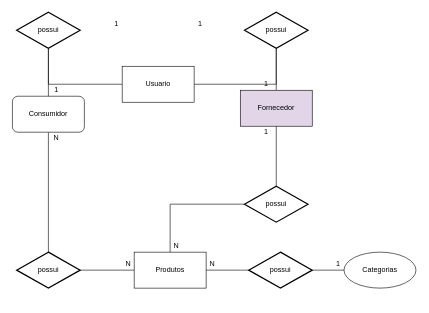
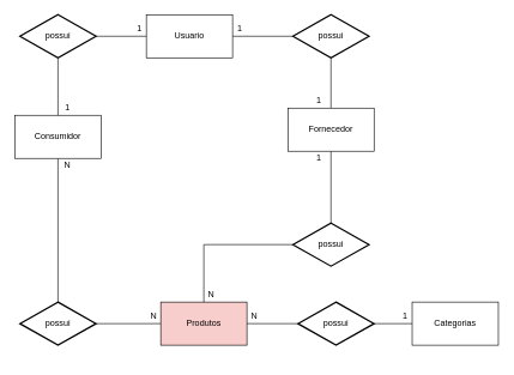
  <mxCell id="0" />
  <mxCell id="1" parent="0" />
  <mxCell id="2" value="" style="rounded=0;html=1;jettySize=auto;orthogonalLoop=1;fontSize=11;endArrow=block;endFill=0;endSize=8;strokeWidth=1;shadow=0;labelBackgroundColor=none;edgeStyle=orthogonalEdgeStyle;" parent="1" edge="1"><mxGeometry relative="1" as="geometry"><mxPoint x="163" y="240" as="targetPoint" /></mxGeometry></mxCell>
  <mxCell id="3" value="Yes" style="rounded=0;html=1;jettySize=auto;orthogonalLoop=1;fontSize=11;endArrow=block;endFill=0;endSize=8;strokeWidth=1;shadow=0;labelBackgroundColor=none;edgeStyle=orthogonalEdgeStyle;" parent="1" edge="1"><mxGeometry y="20" relative="1" as="geometry"><mxPoint as="offset" /><mxPoint x="163" y="320" as="sourcePoint" /></mxGeometry></mxCell>
  <mxCell id="4" value="No" style="edgeStyle=orthogonalEdgeStyle;rounded=0;html=1;jettySize=auto;orthogonalLoop=1;fontSize=11;endArrow=block;endFill=0;endSize=8;strokeWidth=1;shadow=0;labelBackgroundColor=none;" parent="1" edge="1"><mxGeometry y="10" relative="1" as="geometry"><mxPoint as="offset" /><mxPoint x="213" y="280" as="sourcePoint" /></mxGeometry></mxCell>
  <mxCell id="5" value="No" style="rounded=0;html=1;jettySize=auto;orthogonalLoop=1;fontSize=11;endArrow=block;endFill=0;endSize=8;strokeWidth=1;shadow=0;labelBackgroundColor=none;edgeStyle=orthogonalEdgeStyle;" parent="1" edge="1"><mxGeometry x="0.333" y="20" relative="1" as="geometry"><mxPoint as="offset" /><mxPoint x="163" y="500" as="targetPoint" /></mxGeometry></mxCell>
  <mxCell id="6" value="Yes" style="edgeStyle=orthogonalEdgeStyle;rounded=0;html=1;jettySize=auto;orthogonalLoop=1;fontSize=11;endArrow=block;endFill=0;endSize=8;strokeWidth=1;shadow=0;labelBackgroundColor=none;" parent="1" edge="1"><mxGeometry y="10" relative="1" as="geometry"><mxPoint as="offset" /><mxPoint x="213" y="400" as="sourcePoint" /></mxGeometry></mxCell>
  <mxCell id="7" value="" style="edgeStyle=orthogonalEdgeStyle;rounded=0;orthogonalLoop=1;jettySize=auto;html=1;endArrow=none;endFill=0;" edge="1" parent="1" source="9" target="13"><mxGeometry relative="1" as="geometry" /></mxCell>
  <mxCell id="8" style="edgeStyle=orthogonalEdgeStyle;rounded=0;orthogonalLoop=1;jettySize=auto;html=1;endArrow=none;endFill=0;" edge="1" parent="1" source="9" target="23"><mxGeometry relative="1" as="geometry" /></mxCell>
- <mxCell id="9" value="Usuario&lt;br&gt;" style="rounded=0;whiteSpace=wrap;html=1;" vertex="1" parent="1"><mxGeometry x="203" y="110" width="120" height="60" as="geometry" /></mxCell>
- <mxCell id="10" value="Produtos&lt;br&gt;" style="rounded=0;whiteSpace=wrap;html=1;" vertex="1" parent="1"><mxGeometry x="223" y="420" width="120" height="60" as="geometry" /></mxCell>
- <mxCell id="11" value="Categorias&lt;br&gt;" style="ellipse;whiteSpace=wrap;html=1;" vertex="1" parent="1"><mxGeometry x="573" y="420" width="120" height="60" as="geometry" /></mxCell>
+ <mxCell id="9" value="Usuario&lt;br&gt;" style="rounded=0;whiteSpace=wrap;html=1;" vertex="1" parent="1"><mxGeometry x="203" y="20" width="120" height="60" as="geometry" /></mxCell>
+ <mxCell id="10" value="Produtos&lt;br&gt;" style="rounded=0;whiteSpace=wrap;html=1;fillColor=#f8cecc;" vertex="1" parent="1"><mxGeometry x="223" y="420" width="120" height="60" as="geometry" /></mxCell>
+ <mxCell id="11" value="Categorias&lt;br&gt;" style="rounded=0;whiteSpace=wrap;html=1;" vertex="1" parent="1"><mxGeometry x="573" y="420" width="120" height="60" as="geometry" /></mxCell>
  <mxCell id="12" style="edgeStyle=orthogonalEdgeStyle;rounded=0;orthogonalLoop=1;jettySize=auto;html=1;endArrow=none;endFill=0;" edge="1" parent="1" source="13" target="20"><mxGeometry relative="1" as="geometry" /></mxCell>
  <mxCell id="13" value="possui&lt;br&gt;" style="strokeWidth=2;html=1;shape=mxgraph.flowchart.decision;whiteSpace=wrap;" vertex="1" parent="1"><mxGeometry x="407" y="20" width="106" height="60" as="geometry" /></mxCell>
  <mxCell id="14" style="edgeStyle=orthogonalEdgeStyle;rounded=0;orthogonalLoop=1;jettySize=auto;html=1;entryX=1;entryY=0.5;entryDx=0;entryDy=0;entryPerimeter=0;endArrow=none;endFill=0;exitX=0;exitY=0.5;exitDx=0;exitDy=0;" edge="1" parent="1" target="16" source="11"><mxGeometry relative="1" as="geometry"><mxPoint x="523" y="420" as="sourcePoint" /></mxGeometry></mxCell>
  <mxCell id="15" style="edgeStyle=orthogonalEdgeStyle;rounded=0;orthogonalLoop=1;jettySize=auto;html=1;endArrow=none;endFill=0;entryX=1;entryY=0.5;entryDx=0;entryDy=0;" edge="1" parent="1" source="16" target="10"><mxGeometry relative="1" as="geometry"><mxPoint x="263" y="420" as="targetPoint" /></mxGeometry></mxCell>
  <mxCell id="16" value="possui&lt;br&gt;" style="strokeWidth=2;html=1;shape=mxgraph.flowchart.decision;whiteSpace=wrap;" vertex="1" parent="1"><mxGeometry x="414" y="420" width="106" height="60" as="geometry" /></mxCell>
  <mxCell id="17" style="edgeStyle=orthogonalEdgeStyle;rounded=0;orthogonalLoop=1;jettySize=auto;html=1;entryX=0.5;entryY=1;entryDx=0;entryDy=0;endArrow=none;endFill=0;exitX=0.5;exitY=0;exitDx=0;exitDy=0;exitPerimeter=0;" edge="1" parent="1" source="37" target="21"><mxGeometry relative="1" as="geometry"><mxPoint x="-7" y="330" as="sourcePoint" /></mxGeometry></mxCell>
  <mxCell id="18" value="1" style="text;html=1;align=center;verticalAlign=middle;resizable=0;points=[];autosize=1;strokeColor=none;fillColor=none;" vertex="1" parent="1"><mxGeometry x="493" y="190" width="20" height="20" as="geometry" /></mxCell>
  <mxCell id="19" style="edgeStyle=orthogonalEdgeStyle;rounded=0;orthogonalLoop=1;jettySize=auto;html=1;endArrow=none;endFill=0;" edge="1" parent="1" source="20" target="25"><mxGeometry relative="1" as="geometry" /></mxCell>
- <mxCell id="20" value="Fornecedor&lt;br&gt;" style="rounded=0;whiteSpace=wrap;html=1;fillColor=#e1d5e7;" vertex="1" parent="1"><mxGeometry x="400" y="150" width="120" height="60" as="geometry" /></mxCell>
- <mxCell id="21" value="Consumidor" style="whiteSpace=wrap;html=1;rounded=1;" vertex="1" parent="1"><mxGeometry x="20" y="160" width="120" height="60" as="geometry" /></mxCell>
+ <mxCell id="20" value="Fornecedor&lt;br&gt;" style="rounded=0;whiteSpace=wrap;html=1;" vertex="1" parent="1"><mxGeometry x="400" y="150" width="120" height="60" as="geometry" /></mxCell>
+ <mxCell id="21" value="Consumidor" style="rounded=0;whiteSpace=wrap;html=1;" vertex="1" parent="1"><mxGeometry x="20" y="160" width="120" height="60" as="geometry" /></mxCell>
  <mxCell id="22" style="edgeStyle=orthogonalEdgeStyle;rounded=0;orthogonalLoop=1;jettySize=auto;html=1;endArrow=none;endFill=0;" edge="1" parent="1" source="23" target="21"><mxGeometry relative="1" as="geometry" /></mxCell>
  <mxCell id="23" value="possui&lt;br&gt;" style="strokeWidth=2;html=1;shape=mxgraph.flowchart.decision;whiteSpace=wrap;" vertex="1" parent="1"><mxGeometry x="27" y="20" width="106" height="60" as="geometry" /></mxCell>
  <mxCell id="24" style="edgeStyle=orthogonalEdgeStyle;rounded=0;orthogonalLoop=1;jettySize=auto;html=1;endArrow=none;endFill=0;entryX=0.5;entryY=0;entryDx=0;entryDy=0;" edge="1" parent="1" source="25" target="10"><mxGeometry relative="1" as="geometry"><mxPoint x="263" y="420" as="targetPoint" /></mxGeometry></mxCell>
  <mxCell id="25" value="possui&lt;br&gt;" style="strokeWidth=2;html=1;shape=mxgraph.flowchart.decision;whiteSpace=wrap;" vertex="1" parent="1"><mxGeometry x="407" y="310" width="106" height="60" as="geometry" /></mxCell>
  <mxCell id="26" value="1" style="text;html=1;align=center;verticalAlign=middle;resizable=0;points=[];autosize=1;strokeColor=none;fillColor=none;" vertex="1" parent="1"><mxGeometry x="323" y="30" width="20" height="20" as="geometry" /></mxCell>
  <mxCell id="27" value="1" style="text;html=1;align=center;verticalAlign=middle;resizable=0;points=[];autosize=1;strokeColor=none;fillColor=none;" vertex="1" parent="1"><mxGeometry x="433" y="130" width="20" height="20" as="geometry" /></mxCell>
  <mxCell id="28" value="1" style="text;html=1;align=center;verticalAlign=middle;resizable=0;points=[];autosize=1;strokeColor=none;fillColor=none;" vertex="1" parent="1"><mxGeometry x="83" y="140" width="20" height="20" as="geometry" /></mxCell>
  <mxCell id="29" value="1" style="text;html=1;align=center;verticalAlign=middle;resizable=0;points=[];autosize=1;strokeColor=none;fillColor=none;" vertex="1" parent="1"><mxGeometry x="183" y="30" width="20" height="20" as="geometry" /></mxCell>
  <mxCell id="30" value="N" style="text;html=1;align=center;verticalAlign=middle;resizable=0;points=[];autosize=1;strokeColor=none;fillColor=none;" vertex="1" parent="1"><mxGeometry x="83" y="220" width="20" height="20" as="geometry" /></mxCell>
  <mxCell id="31" value="N" style="text;html=1;align=center;verticalAlign=middle;resizable=0;points=[];autosize=1;strokeColor=none;fillColor=none;" vertex="1" parent="1"><mxGeometry x="283" y="400" width="20" height="20" as="geometry" /></mxCell>
  <mxCell id="32" value="N" style="text;html=1;align=center;verticalAlign=middle;resizable=0;points=[];autosize=1;strokeColor=none;fillColor=none;" vertex="1" parent="1"><mxGeometry x="203" y="430" width="20" height="20" as="geometry" /></mxCell>
  <mxCell id="33" value="1" style="text;html=1;align=center;verticalAlign=middle;resizable=0;points=[];autosize=1;strokeColor=none;fillColor=none;" vertex="1" parent="1"><mxGeometry x="433" y="210" width="20" height="20" as="geometry" /></mxCell>
  <mxCell id="34" value="N" style="text;html=1;align=center;verticalAlign=middle;resizable=0;points=[];autosize=1;strokeColor=none;fillColor=none;" vertex="1" parent="1"><mxGeometry x="343" y="430" width="20" height="20" as="geometry" /></mxCell>
  <mxCell id="35" value="1" style="text;html=1;align=center;verticalAlign=middle;resizable=0;points=[];autosize=1;strokeColor=none;fillColor=none;" vertex="1" parent="1"><mxGeometry x="553" y="430" width="20" height="20" as="geometry" /></mxCell>
  <mxCell id="36" style="edgeStyle=orthogonalEdgeStyle;rounded=0;orthogonalLoop=1;jettySize=auto;html=1;endArrow=none;endFill=0;" edge="1" parent="1" source="37" target="10"><mxGeometry relative="1" as="geometry" /></mxCell>
  <mxCell id="37" value="possui&lt;br&gt;" style="strokeWidth=2;html=1;shape=mxgraph.flowchart.decision;whiteSpace=wrap;" vertex="1" parent="1"><mxGeometry x="27" y="420" width="106" height="60" as="geometry" /></mxCell>
